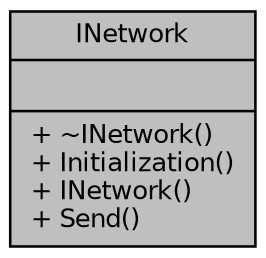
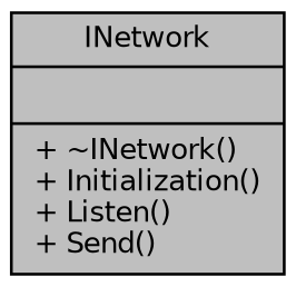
  digraph {
-   n1 [color=black fillcolor=grey75 fontcolor=black fontname=Helvetica fontsize=10 height=0.2 label="{INetwork\n||+ ~INetwork()\l+ Initialization()\l+ INetwork()\l+ Send()\l}" shape=record style=filled width=0.4]
+   n1 [color=black fillcolor=grey75 fontcolor=black fontname=Helvetica fontsize=10 height=0.2 label="{INetwork\n||+ ~INetwork()\l+ Initialization()\l+ Listen()\l+ Send()\l}" shape=record style=filled width=0.4]
  }
